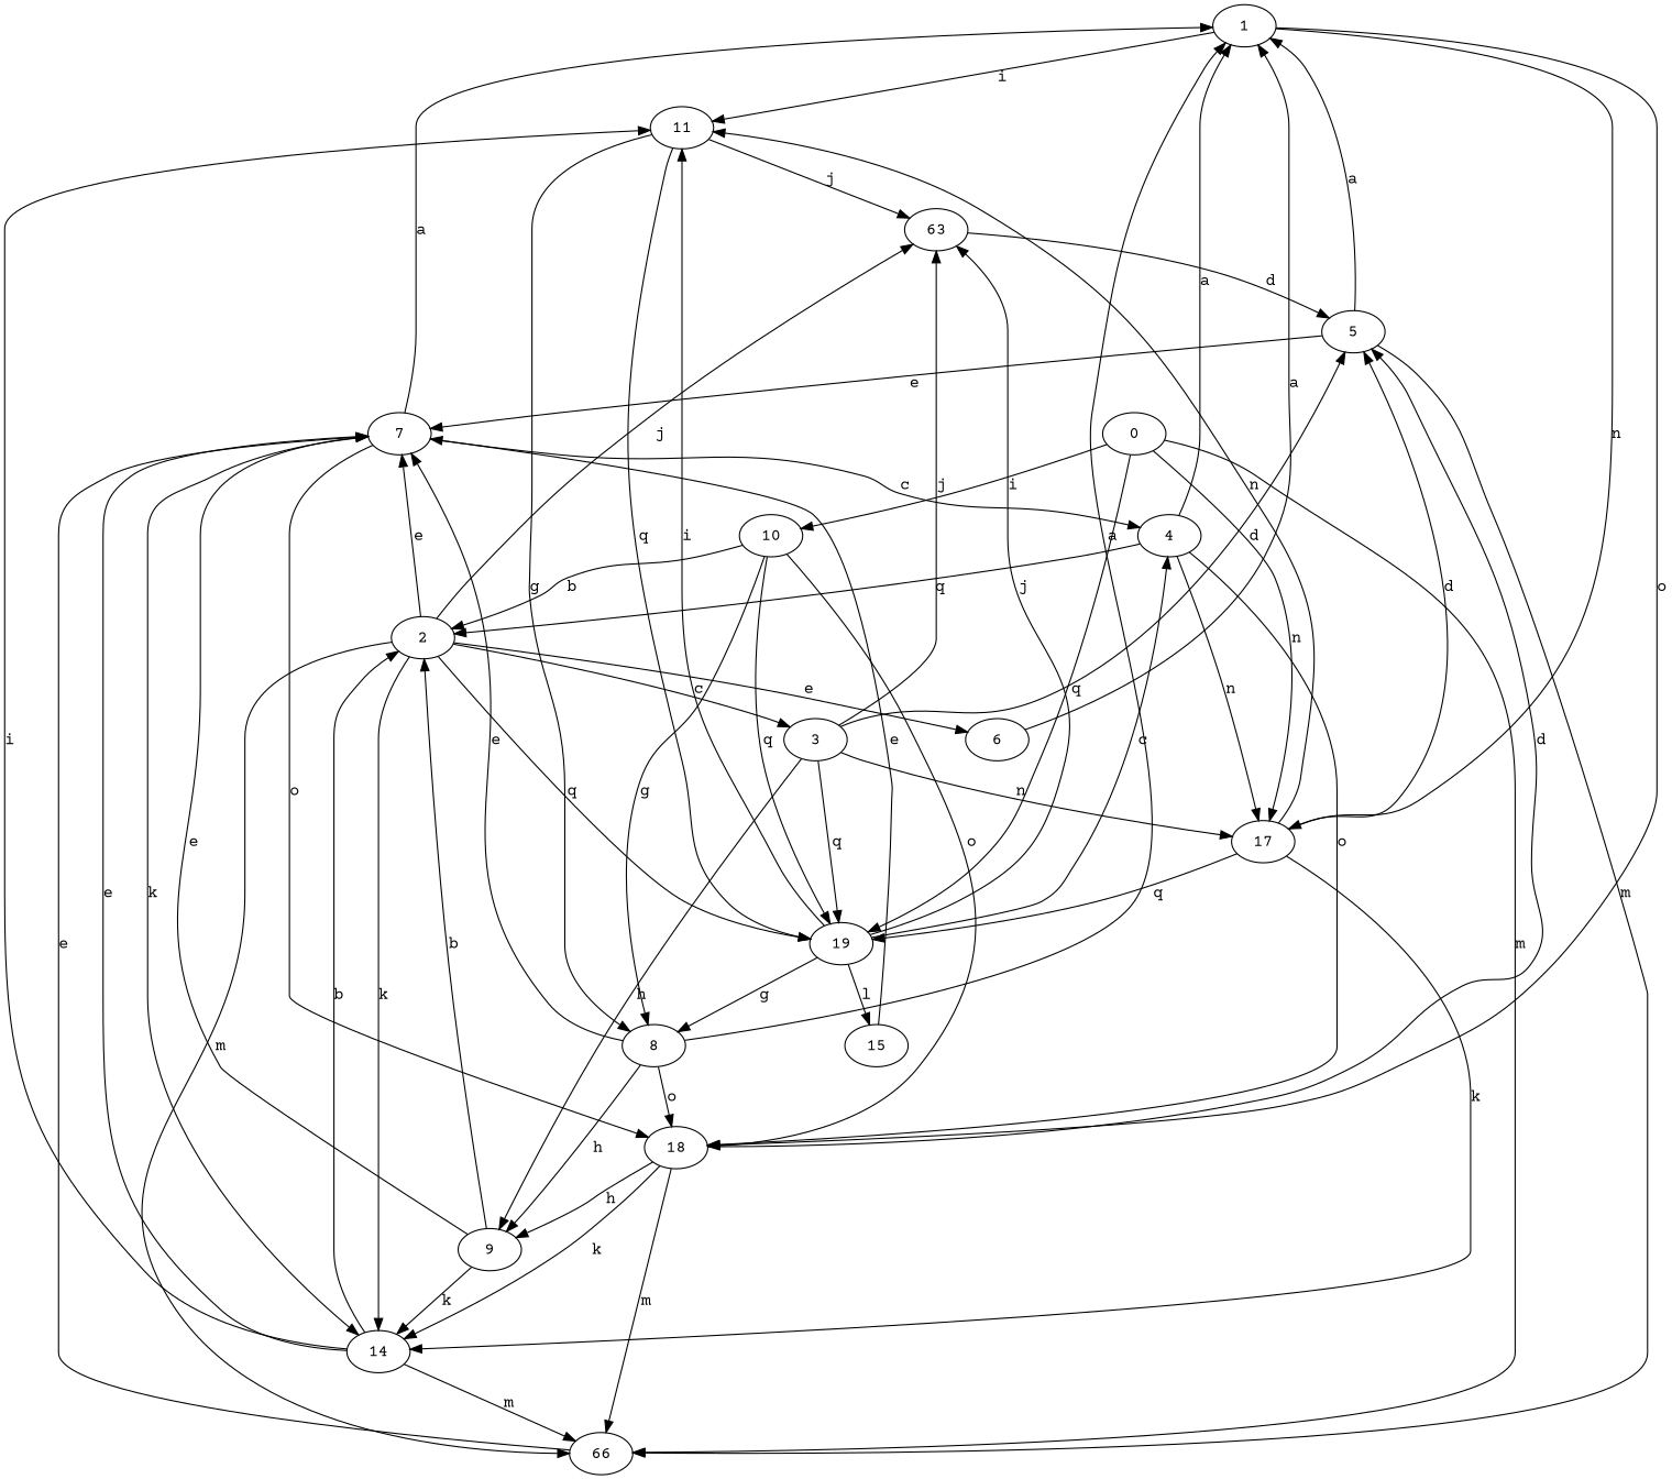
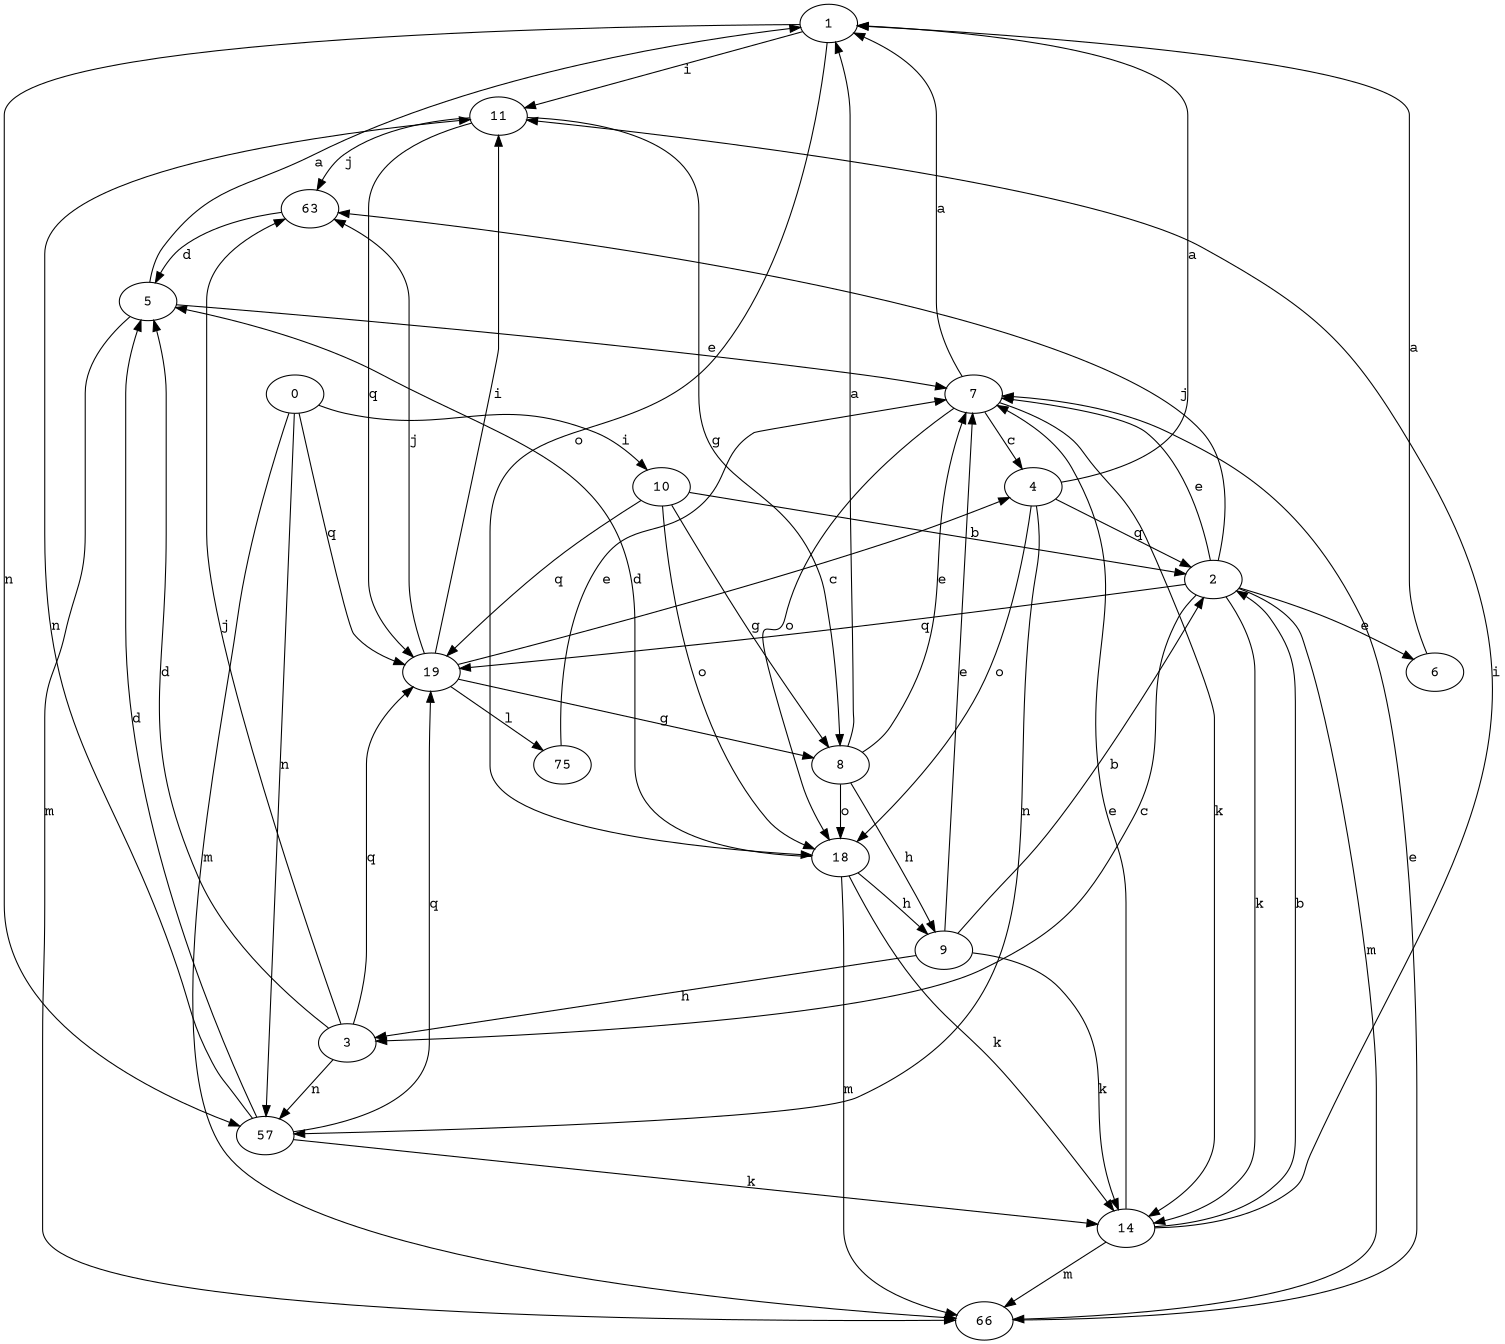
  strict digraph {
    fontname="Courier Prime"
    node [fontname="Courier Prime"]
    edge [fontname="Courier Prime"]
    1
    11
-   17
+   17 [label=57]
    18
    n5 [label=63]
    19
    8
    14
    5
    n10 [label=66]
    9
    2
    3
    6
    7
    4
-   15
+   15 [label=75]
    10
    0
    1 -> 11 [label=i]
    1 -> 17 [label=n]
    1 -> 18 [label=o]
    11 -> n5 [label=j]
    11 -> 19 [label=q]
    11 -> 8 [label=g]
    17 -> 11 [label=n]
    17 -> 19 [label=q]
    17 -> 14 [label=k]
    17 -> 5 [label=d]
    18 -> 14 [label=k]
    18 -> 5 [label=d]
    18 -> n10 [label=m]
    18 -> 9 [label=h]
    n5 -> 5 [label=d]
    19 -> 11 [label=i]
    19 -> n5 [label=j]
    19 -> 8 [label=g]
    19 -> 4 [label=c]
    19 -> 15 [label=l]
    8 -> 1 [label=a]
    8 -> 18 [label=o]
    8 -> 9 [label=h]
    8 -> 7 [label=e]
    14 -> 11 [label=i]
    14 -> n10 [label=m]
    14 -> 2 [label=b]
    14 -> 7 [label=e]
    5 -> 1 [label=a]
    5 -> n10 [label=m]
    5 -> 7 [label=e]
    n10 -> 7 [label=e]
    9 -> 14 [label=k]
    9 -> 2 [label=b]
    9 -> 7 [label=e]
    2 -> n5 [label=j]
    2 -> 19 [label=q]
    2 -> 14 [label=k]
    2 -> n10 [label=m]
    2 -> 3 [label=c]
    2 -> 6 [label=e]
    2 -> 7 [label=e]
    3 -> 17 [label=n]
    3 -> n5 [label=j]
    3 -> 19 [label=q]
    3 -> 5 [label=d]
-   3 -> 9 [label=h]
+   9 -> 3 [label=h]
    6 -> 1 [label=a]
    7 -> 1 [label=a]
    7 -> 18 [label=o]
    7 -> 14 [label=k]
    7 -> 4 [label=c]
    4 -> 1 [label=a]
    4 -> 17 [label=n]
    4 -> 18 [label=o]
    4 -> 2 [label=q]
    15 -> 7 [label=e]
    10 -> 18 [label=o]
    10 -> 19 [label=q]
    10 -> 8 [label=g]
    10 -> 2 [label=b]
    0 -> 17 [label=n]
    0 -> 19 [label=q]
    0 -> n10 [label=m]
    0 -> 10 [label=i]
  }
